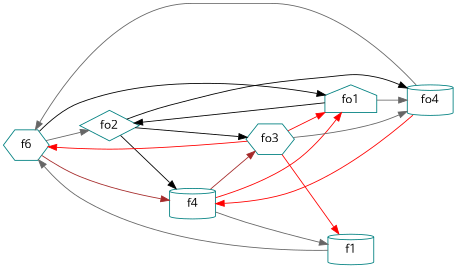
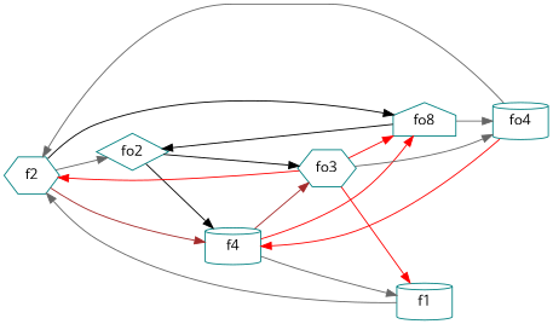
  strict digraph {
    fontname="Open Sans"
    rankdir=LR
    node [color=teal fontname="Open Sans" shape=cylinder]
    edge [color=gray40 fontname="Open Sans" weight=2]
-   f2 [shape=hexagon label=f6]
+   f2 [shape=hexagon]
    f1
    fo2 [shape=diamond]
    n4 [label=f4]
-   fo1 [shape=house]
+   fo1 [shape=house label=fo8]
    fo3 [shape=hexagon]
    fo4
    f2 -> fo2
    f2 -> n4 [color=brown]
    f2 -> fo1 [color=black]
    f1 -> f2
    fo2 -> n4 [color=black]
    fo2 -> fo3 [color=black]
-   fo2 -> fo4 [color=black]
    n4 -> f1
    n4 -> fo1 [color=red]
    n4 -> fo3 [color=brown]
    fo1 -> fo2 [color=black]
    fo1 -> fo4
    fo3 -> f2 [color=red]
    fo3 -> f1 [color=red]
    fo3 -> fo1 [color=red]
    fo3 -> fo4
    fo4 -> f2
    fo4 -> n4 [color=red]
  }
